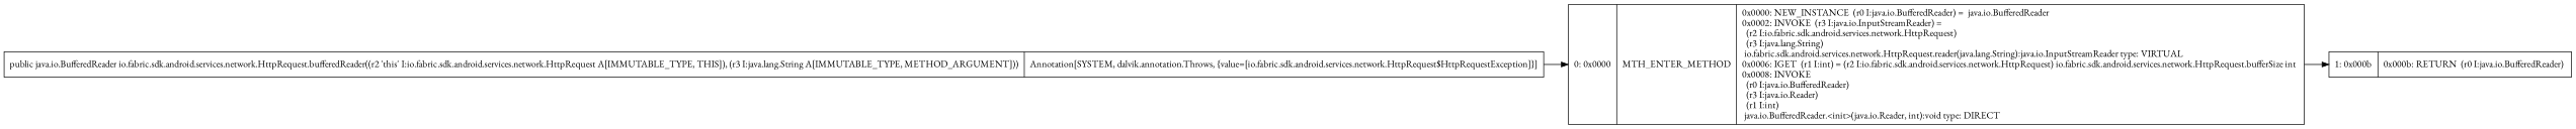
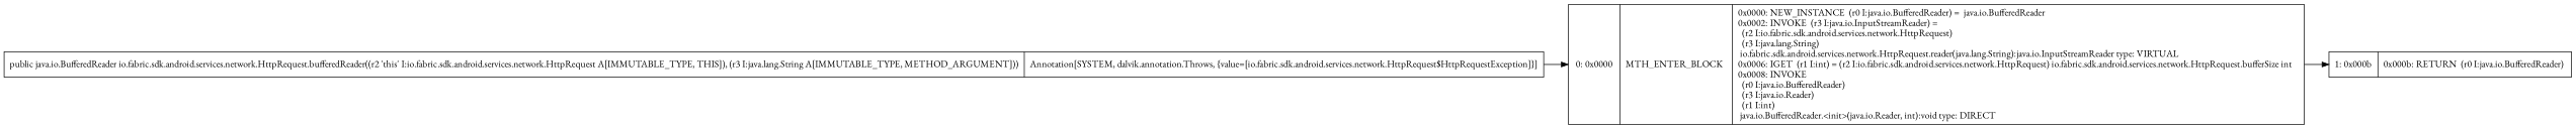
  digraph {
    rankdir=LR
    fontname="EB Garamond"
    node [shape=record fontname="EB Garamond"]
    edge [fontname="EB Garamond"]
-   n1 [label="{0\:\ 0x0000|MTH_ENTER_METHOD\l|0x0000: NEW_INSTANCE  (r0 I:java.io.BufferedReader) =  java.io.BufferedReader \l0x0002: INVOKE  (r3 I:java.io.InputStreamReader) = \l  (r2 I:io.fabric.sdk.android.services.network.HttpRequest)\l  (r3 I:java.lang.String)\l io.fabric.sdk.android.services.network.HttpRequest.reader(java.lang.String):java.io.InputStreamReader type: VIRTUAL \l0x0006: IGET  (r1 I:int) = (r2 I:io.fabric.sdk.android.services.network.HttpRequest) io.fabric.sdk.android.services.network.HttpRequest.bufferSize int \l0x0008: INVOKE  \l  (r0 I:java.io.BufferedReader)\l  (r3 I:java.io.Reader)\l  (r1 I:int)\l java.io.BufferedReader.\<init\>(java.io.Reader, int):void type: DIRECT \l}"]
+   n1 [label="{0\:\ 0x0000|MTH_ENTER_BLOCK\l|0x0000: NEW_INSTANCE  (r0 I:java.io.BufferedReader) =  java.io.BufferedReader \l0x0002: INVOKE  (r3 I:java.io.InputStreamReader) = \l  (r2 I:io.fabric.sdk.android.services.network.HttpRequest)\l  (r3 I:java.lang.String)\l io.fabric.sdk.android.services.network.HttpRequest.reader(java.lang.String):java.io.InputStreamReader type: VIRTUAL \l0x0006: IGET  (r1 I:int) = (r2 I:io.fabric.sdk.android.services.network.HttpRequest) io.fabric.sdk.android.services.network.HttpRequest.bufferSize int \l0x0008: INVOKE  \l  (r0 I:java.io.BufferedReader)\l  (r3 I:java.io.Reader)\l  (r1 I:int)\l java.io.BufferedReader.\<init\>(java.io.Reader, int):void type: DIRECT \l}"]
    n2 [label="{1\:\ 0x000b|0x000b: RETURN  (r0 I:java.io.BufferedReader) \l}"]
    n3 [label="{public java.io.BufferedReader io.fabric.sdk.android.services.network.HttpRequest.bufferedReader((r2 'this' I:io.fabric.sdk.android.services.network.HttpRequest A[IMMUTABLE_TYPE, THIS]), (r3 I:java.lang.String A[IMMUTABLE_TYPE, METHOD_ARGUMENT]))  | Annotation[SYSTEM, dalvik.annotation.Throws, \{value=[io.fabric.sdk.android.services.network.HttpRequest$HttpRequestException]\}]\l}"]
    n1 -> n2
    n3 -> n1
  }
